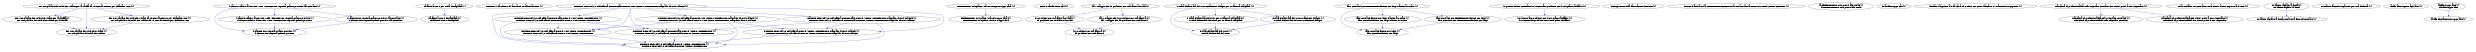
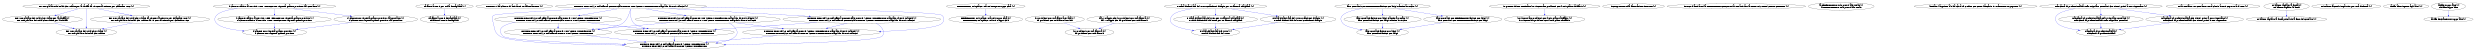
  digraph {
    edge [color=blue]
    "Per non parlare dei soldi che rubate per la tariffa [1]\nPer non parlare dei soldi che rubate per la tariffa"
    "Per non parlare dei soldi che rubate [1]\nPer non parlare dei soldi che rubate"
    "Per non parlare dei soldi che rubate per la tariffa da 15 cent al minuto per chiamate voce [1]"
    "Per non parlare dei soldi che rubate da 15 cent al minuto per chiamate voce [1]\nPer non parlare dei soldi che rubate da 15 cent al minuto per chiamate voce"
    "Il canone relativo al servizio WEB VELOCE non rispetta quanto previsto dal contratto [1]"
    "Il canone non rispetta quanto previsto [1]\nIl canone non rispetta quanto previsto"
    "Il canone relativo al servizio WEB VELOCE non rispetta quanto previsto [1]\nIl canone relativo al servizio WEB VELOCE non rispetta quanto previsto"
    "Il canone non rispetta quanto previsto dal contratto [1]\nIl canone non rispetta quanto previsto dal contratto"
    "La fattura non è per nulla dettagliata [1]"
    "La fattura non è dettagliata [1]\nLa fattura non è dettagliata"
    "Nessuno vi ha chiesto di attivarmi un abbonamento [1]"
    "QUANTO PROMESSO nell'offerta commerciale NON E' MAI STATO MANTENUTO malgrado diversi solleciti [1]"
    "QUANTO PROMESSO nell'offerta NON E' STATO MANTENUTO [1]\nQUANTO PROMESSO nell'offerta NON E' STATO MANTENUTO"
    "QUANTO PROMESSO nell'offerta commerciale NON E' MAI STATO MANTENUTO [1]\nQUANTO PROMESSO nell'offerta commerciale NON E' MAI STATO MANTENUTO"
    "QUANTO PROMESSO nell'offerta NON E' MAI STATO MANTENUTO [1]\nQUANTO PROMESSO nell'offerta NON E' MAI STATO MANTENUTO"
    "QUANTO PROMESSO nell'offerta commerciale NON E' STATO MANTENUTO [1]\nQUANTO PROMESSO nell'offerta commerciale NON E' STATO MANTENUTO"
    "QUANTO PROMESSO nell'offerta NON E' MAI STATO MANTENUTO malgrado diversi solleciti [1]\nQUANTO PROMESSO nell'offerta NON E' MAI STATO MANTENUTO malgrado diversi solleciti"
    "QUANTO PROMESSO nell'offerta NON E' STATO MANTENUTO malgrado diversi solleciti [1]\nQUANTO PROMESSO nell'offerta NON E' STATO MANTENUTO malgrado diversi solleciti"
    "QUANTO PROMESSO nell'offerta commerciale NON E' STATO MANTENUTO malgrado diversi solleciti [1]\nQUANTO PROMESSO nell'offerta commerciale NON E' STATO MANTENUTO malgrado diversi solleciti"
    "TELEFONIAX, mi spiace.. ma sei sempre troppo cara [1]"
    "TELEFONIAX, mi spiace.. ma sei troppo cara [1]\nTELEFONIAX, mi spiace.. ma sei troppo cara"
-   "come le tariffe siete cari [1]"
-   "dal 1 maggio che ho problemi con una fattura errata [1]"
    "ho problemi con una fattura errata [1]\nho problemi con una fattura errata"
    "dal 1 maggio che ho problemi con una fattura [1]\ndal 1 maggio che ho problemi con una fattura"
    "ho problemi con una fattura [1]\nho problemi con una fattura"
    "e stata disattivata del tutto creandomi disagio per un fattura sbagliata [1]"
    "e stata disattivata del tutto [1]\ne stata disattivata del tutto"
    "e stata disattivata del tutto per un fattura sbagliata [1]\ne stata disattivata del tutto per un fattura sbagliata"
    "e stata disattivata del tutto creandomi disagio [1]\ne stata disattivata del tutto creandomi disagio"
    "fare contratti con TELEFONIAX finisce con litigi tramite avvocato [1]"
    "fare contratti finisce con litigi [1]\nfare contratti finisce con litigi"
    "fare contratti finisce con litigi tramite avvocato [1]\nfare contratti finisce con litigi tramite avvocato"
    "fare contratti con TELEFONIAX finisce con litigi [1]\nfare contratti con TELEFONIAX finisce con litigi"
    "in queste ultime settimane ho riscontrato problemi con il mio piano tariffario [1]"
    "ho riscontrato problemi con il mio piano tariffario [1]\nho riscontrato problemi con il mio piano tariffario"
    "incongruenze sulla fatturazione internet [1]"
    "invece di attivarmi la TELEFONIAX CIRCLE mi avete attivato la PROMOSMART SENZA CONFINI [1]"
    "la TELEFONIAX e solo prezzi alle stelle [1]\nla TELEFONIAX e solo prezzi alle stelle"
-   "le tariffe troppo cari [1]"
    "limitare l'acquisto a ki ha carta di credito con conto bancario è veramente vergognoso [1]"
    "mancanza di professionalità nello stipulare contratti che siete i primi a non rispettare [1]"
+   "mancanza di professionalità [1]\nmancanza di professionalità"
    "mancanza di professionalità nello stipulare contratti [1]\nmancanza di professionalità nello stipulare contratti"
    "mancanza di professionalità che siete i primi a non rispettare [1]\nmancanza di professionalità che siete i primi a non rispettare"
    "mi avete fatto un contratto senza che io avessi copertura di rete [1]"
    "mi hanno tagliato la linea [1]\nmi hanno tagliato la linea"
    "mi hanno tagliato la linea prima de la fine del contrato [1]"
    "mi stanno facendo impazzire per una disdetta [1]"
    "tariffe alte rispetto agli altri [1]"
    "tariffe troppo alte [1]\ntariffe troppo alte"
    "tariffe decisamente troppo alte [1]"
    "Per non parlare dei soldi che rubate per la tariffa [1]\nPer non parlare dei soldi che rubate per la tariffa" -> "Per non parlare dei soldi che rubate [1]\nPer non parlare dei soldi che rubate"
    "Per non parlare dei soldi che rubate per la tariffa da 15 cent al minuto per chiamate voce [1]" -> "Per non parlare dei soldi che rubate per la tariffa [1]\nPer non parlare dei soldi che rubate per la tariffa"
    "Per non parlare dei soldi che rubate per la tariffa da 15 cent al minuto per chiamate voce [1]" -> "Per non parlare dei soldi che rubate [1]\nPer non parlare dei soldi che rubate"
    "Per non parlare dei soldi che rubate per la tariffa da 15 cent al minuto per chiamate voce [1]" -> "Per non parlare dei soldi che rubate da 15 cent al minuto per chiamate voce [1]\nPer non parlare dei soldi che rubate da 15 cent al minuto per chiamate voce"
    "Per non parlare dei soldi che rubate da 15 cent al minuto per chiamate voce [1]\nPer non parlare dei soldi che rubate da 15 cent al minuto per chiamate voce" -> "Per non parlare dei soldi che rubate [1]\nPer non parlare dei soldi che rubate"
    "Il canone relativo al servizio WEB VELOCE non rispetta quanto previsto dal contratto [1]" -> "Il canone non rispetta quanto previsto [1]\nIl canone non rispetta quanto previsto"
    "Il canone relativo al servizio WEB VELOCE non rispetta quanto previsto dal contratto [1]" -> "Il canone relativo al servizio WEB VELOCE non rispetta quanto previsto [1]\nIl canone relativo al servizio WEB VELOCE non rispetta quanto previsto"
    "Il canone relativo al servizio WEB VELOCE non rispetta quanto previsto dal contratto [1]" -> "Il canone non rispetta quanto previsto dal contratto [1]\nIl canone non rispetta quanto previsto dal contratto"
    "Il canone relativo al servizio WEB VELOCE non rispetta quanto previsto [1]\nIl canone relativo al servizio WEB VELOCE non rispetta quanto previsto" -> "Il canone non rispetta quanto previsto [1]\nIl canone non rispetta quanto previsto"
    "Il canone non rispetta quanto previsto dal contratto [1]\nIl canone non rispetta quanto previsto dal contratto" -> "Il canone non rispetta quanto previsto [1]\nIl canone non rispetta quanto previsto"
    "La fattura non è per nulla dettagliata [1]" -> "La fattura non è dettagliata [1]\nLa fattura non è dettagliata"
    "QUANTO PROMESSO nell'offerta commerciale NON E' MAI STATO MANTENUTO malgrado diversi solleciti [1]" -> "QUANTO PROMESSO nell'offerta NON E' STATO MANTENUTO [1]\nQUANTO PROMESSO nell'offerta NON E' STATO MANTENUTO"
    "QUANTO PROMESSO nell'offerta commerciale NON E' MAI STATO MANTENUTO malgrado diversi solleciti [1]" -> "QUANTO PROMESSO nell'offerta commerciale NON E' MAI STATO MANTENUTO [1]\nQUANTO PROMESSO nell'offerta commerciale NON E' MAI STATO MANTENUTO"
    "QUANTO PROMESSO nell'offerta commerciale NON E' MAI STATO MANTENUTO malgrado diversi solleciti [1]" -> "QUANTO PROMESSO nell'offerta NON E' MAI STATO MANTENUTO [1]\nQUANTO PROMESSO nell'offerta NON E' MAI STATO MANTENUTO"
    "QUANTO PROMESSO nell'offerta commerciale NON E' MAI STATO MANTENUTO malgrado diversi solleciti [1]" -> "QUANTO PROMESSO nell'offerta commerciale NON E' STATO MANTENUTO [1]\nQUANTO PROMESSO nell'offerta commerciale NON E' STATO MANTENUTO"
    "QUANTO PROMESSO nell'offerta commerciale NON E' MAI STATO MANTENUTO malgrado diversi solleciti [1]" -> "QUANTO PROMESSO nell'offerta NON E' MAI STATO MANTENUTO malgrado diversi solleciti [1]\nQUANTO PROMESSO nell'offerta NON E' MAI STATO MANTENUTO malgrado diversi solleciti"
    "QUANTO PROMESSO nell'offerta commerciale NON E' MAI STATO MANTENUTO malgrado diversi solleciti [1]" -> "QUANTO PROMESSO nell'offerta NON E' STATO MANTENUTO malgrado diversi solleciti [1]\nQUANTO PROMESSO nell'offerta NON E' STATO MANTENUTO malgrado diversi solleciti"
    "QUANTO PROMESSO nell'offerta commerciale NON E' MAI STATO MANTENUTO malgrado diversi solleciti [1]" -> "QUANTO PROMESSO nell'offerta commerciale NON E' STATO MANTENUTO malgrado diversi solleciti [1]\nQUANTO PROMESSO nell'offerta commerciale NON E' STATO MANTENUTO malgrado diversi solleciti"
    "QUANTO PROMESSO nell'offerta commerciale NON E' MAI STATO MANTENUTO [1]\nQUANTO PROMESSO nell'offerta commerciale NON E' MAI STATO MANTENUTO" -> "QUANTO PROMESSO nell'offerta NON E' STATO MANTENUTO [1]\nQUANTO PROMESSO nell'offerta NON E' STATO MANTENUTO"
    "QUANTO PROMESSO nell'offerta commerciale NON E' MAI STATO MANTENUTO [1]\nQUANTO PROMESSO nell'offerta commerciale NON E' MAI STATO MANTENUTO" -> "QUANTO PROMESSO nell'offerta NON E' MAI STATO MANTENUTO [1]\nQUANTO PROMESSO nell'offerta NON E' MAI STATO MANTENUTO"
    "QUANTO PROMESSO nell'offerta commerciale NON E' MAI STATO MANTENUTO [1]\nQUANTO PROMESSO nell'offerta commerciale NON E' MAI STATO MANTENUTO" -> "QUANTO PROMESSO nell'offerta commerciale NON E' STATO MANTENUTO [1]\nQUANTO PROMESSO nell'offerta commerciale NON E' STATO MANTENUTO"
    "QUANTO PROMESSO nell'offerta NON E' MAI STATO MANTENUTO [1]\nQUANTO PROMESSO nell'offerta NON E' MAI STATO MANTENUTO" -> "QUANTO PROMESSO nell'offerta NON E' STATO MANTENUTO [1]\nQUANTO PROMESSO nell'offerta NON E' STATO MANTENUTO"
    "QUANTO PROMESSO nell'offerta commerciale NON E' STATO MANTENUTO [1]\nQUANTO PROMESSO nell'offerta commerciale NON E' STATO MANTENUTO" -> "QUANTO PROMESSO nell'offerta NON E' STATO MANTENUTO [1]\nQUANTO PROMESSO nell'offerta NON E' STATO MANTENUTO"
    "QUANTO PROMESSO nell'offerta NON E' MAI STATO MANTENUTO malgrado diversi solleciti [1]\nQUANTO PROMESSO nell'offerta NON E' MAI STATO MANTENUTO malgrado diversi solleciti" -> "QUANTO PROMESSO nell'offerta NON E' STATO MANTENUTO [1]\nQUANTO PROMESSO nell'offerta NON E' STATO MANTENUTO"
    "QUANTO PROMESSO nell'offerta NON E' MAI STATO MANTENUTO malgrado diversi solleciti [1]\nQUANTO PROMESSO nell'offerta NON E' MAI STATO MANTENUTO malgrado diversi solleciti" -> "QUANTO PROMESSO nell'offerta NON E' MAI STATO MANTENUTO [1]\nQUANTO PROMESSO nell'offerta NON E' MAI STATO MANTENUTO"
    "QUANTO PROMESSO nell'offerta NON E' MAI STATO MANTENUTO malgrado diversi solleciti [1]\nQUANTO PROMESSO nell'offerta NON E' MAI STATO MANTENUTO malgrado diversi solleciti" -> "QUANTO PROMESSO nell'offerta NON E' STATO MANTENUTO malgrado diversi solleciti [1]\nQUANTO PROMESSO nell'offerta NON E' STATO MANTENUTO malgrado diversi solleciti"
    "QUANTO PROMESSO nell'offerta NON E' STATO MANTENUTO malgrado diversi solleciti [1]\nQUANTO PROMESSO nell'offerta NON E' STATO MANTENUTO malgrado diversi solleciti" -> "QUANTO PROMESSO nell'offerta NON E' STATO MANTENUTO [1]\nQUANTO PROMESSO nell'offerta NON E' STATO MANTENUTO"
    "QUANTO PROMESSO nell'offerta commerciale NON E' STATO MANTENUTO malgrado diversi solleciti [1]\nQUANTO PROMESSO nell'offerta commerciale NON E' STATO MANTENUTO malgrado diversi solleciti" -> "QUANTO PROMESSO nell'offerta NON E' STATO MANTENUTO [1]\nQUANTO PROMESSO nell'offerta NON E' STATO MANTENUTO"
    "QUANTO PROMESSO nell'offerta commerciale NON E' STATO MANTENUTO malgrado diversi solleciti [1]\nQUANTO PROMESSO nell'offerta commerciale NON E' STATO MANTENUTO malgrado diversi solleciti" -> "QUANTO PROMESSO nell'offerta commerciale NON E' STATO MANTENUTO [1]\nQUANTO PROMESSO nell'offerta commerciale NON E' STATO MANTENUTO"
    "QUANTO PROMESSO nell'offerta commerciale NON E' STATO MANTENUTO malgrado diversi solleciti [1]\nQUANTO PROMESSO nell'offerta commerciale NON E' STATO MANTENUTO malgrado diversi solleciti" -> "QUANTO PROMESSO nell'offerta NON E' STATO MANTENUTO malgrado diversi solleciti [1]\nQUANTO PROMESSO nell'offerta NON E' STATO MANTENUTO malgrado diversi solleciti"
    "TELEFONIAX, mi spiace.. ma sei sempre troppo cara [1]" -> "TELEFONIAX, mi spiace.. ma sei troppo cara [1]\nTELEFONIAX, mi spiace.. ma sei troppo cara"
-   "dal 1 maggio che ho problemi con una fattura errata [1]" -> "ho problemi con una fattura errata [1]\nho problemi con una fattura errata"
-   "dal 1 maggio che ho problemi con una fattura errata [1]" -> "dal 1 maggio che ho problemi con una fattura [1]\ndal 1 maggio che ho problemi con una fattura"
    "ho problemi con una fattura errata [1]\nho problemi con una fattura errata" -> "ho problemi con una fattura [1]\nho problemi con una fattura"
    "dal 1 maggio che ho problemi con una fattura [1]\ndal 1 maggio che ho problemi con una fattura" -> "ho problemi con una fattura [1]\nho problemi con una fattura"
    "e stata disattivata del tutto creandomi disagio per un fattura sbagliata [1]" -> "e stata disattivata del tutto [1]\ne stata disattivata del tutto"
    "e stata disattivata del tutto creandomi disagio per un fattura sbagliata [1]" -> "e stata disattivata del tutto per un fattura sbagliata [1]\ne stata disattivata del tutto per un fattura sbagliata"
    "e stata disattivata del tutto creandomi disagio per un fattura sbagliata [1]" -> "e stata disattivata del tutto creandomi disagio [1]\ne stata disattivata del tutto creandomi disagio"
    "e stata disattivata del tutto per un fattura sbagliata [1]\ne stata disattivata del tutto per un fattura sbagliata" -> "e stata disattivata del tutto [1]\ne stata disattivata del tutto"
    "e stata disattivata del tutto creandomi disagio [1]\ne stata disattivata del tutto creandomi disagio" -> "e stata disattivata del tutto [1]\ne stata disattivata del tutto"
    "fare contratti con TELEFONIAX finisce con litigi tramite avvocato [1]" -> "fare contratti finisce con litigi [1]\nfare contratti finisce con litigi"
    "fare contratti con TELEFONIAX finisce con litigi tramite avvocato [1]" -> "fare contratti finisce con litigi tramite avvocato [1]\nfare contratti finisce con litigi tramite avvocato"
    "fare contratti con TELEFONIAX finisce con litigi tramite avvocato [1]" -> "fare contratti con TELEFONIAX finisce con litigi [1]\nfare contratti con TELEFONIAX finisce con litigi"
    "fare contratti finisce con litigi tramite avvocato [1]\nfare contratti finisce con litigi tramite avvocato" -> "fare contratti finisce con litigi [1]\nfare contratti finisce con litigi"
    "fare contratti con TELEFONIAX finisce con litigi [1]\nfare contratti con TELEFONIAX finisce con litigi" -> "fare contratti finisce con litigi [1]\nfare contratti finisce con litigi"
    "in queste ultime settimane ho riscontrato problemi con il mio piano tariffario [1]" -> "ho riscontrato problemi con il mio piano tariffario [1]\nho riscontrato problemi con il mio piano tariffario"
+   "mancanza di professionalità nello stipulare contratti che siete i primi a non rispettare [1]" -> "mancanza di professionalità [1]\nmancanza di professionalità"
    "mancanza di professionalità nello stipulare contratti che siete i primi a non rispettare [1]" -> "mancanza di professionalità nello stipulare contratti [1]\nmancanza di professionalità nello stipulare contratti"
    "mancanza di professionalità nello stipulare contratti che siete i primi a non rispettare [1]" -> "mancanza di professionalità che siete i primi a non rispettare [1]\nmancanza di professionalità che siete i primi a non rispettare"
+   "mancanza di professionalità nello stipulare contratti [1]\nmancanza di professionalità nello stipulare contratti" -> "mancanza di professionalità [1]\nmancanza di professionalità"
+   "mancanza di professionalità che siete i primi a non rispettare [1]\nmancanza di professionalità che siete i primi a non rispettare" -> "mancanza di professionalità [1]\nmancanza di professionalità"
    "mi hanno tagliato la linea [1]\nmi hanno tagliato la linea" -> "mi hanno tagliato la linea prima de la fine del contrato [1]"
    "tariffe troppo alte [1]\ntariffe troppo alte" -> "tariffe decisamente troppo alte [1]"
  }
